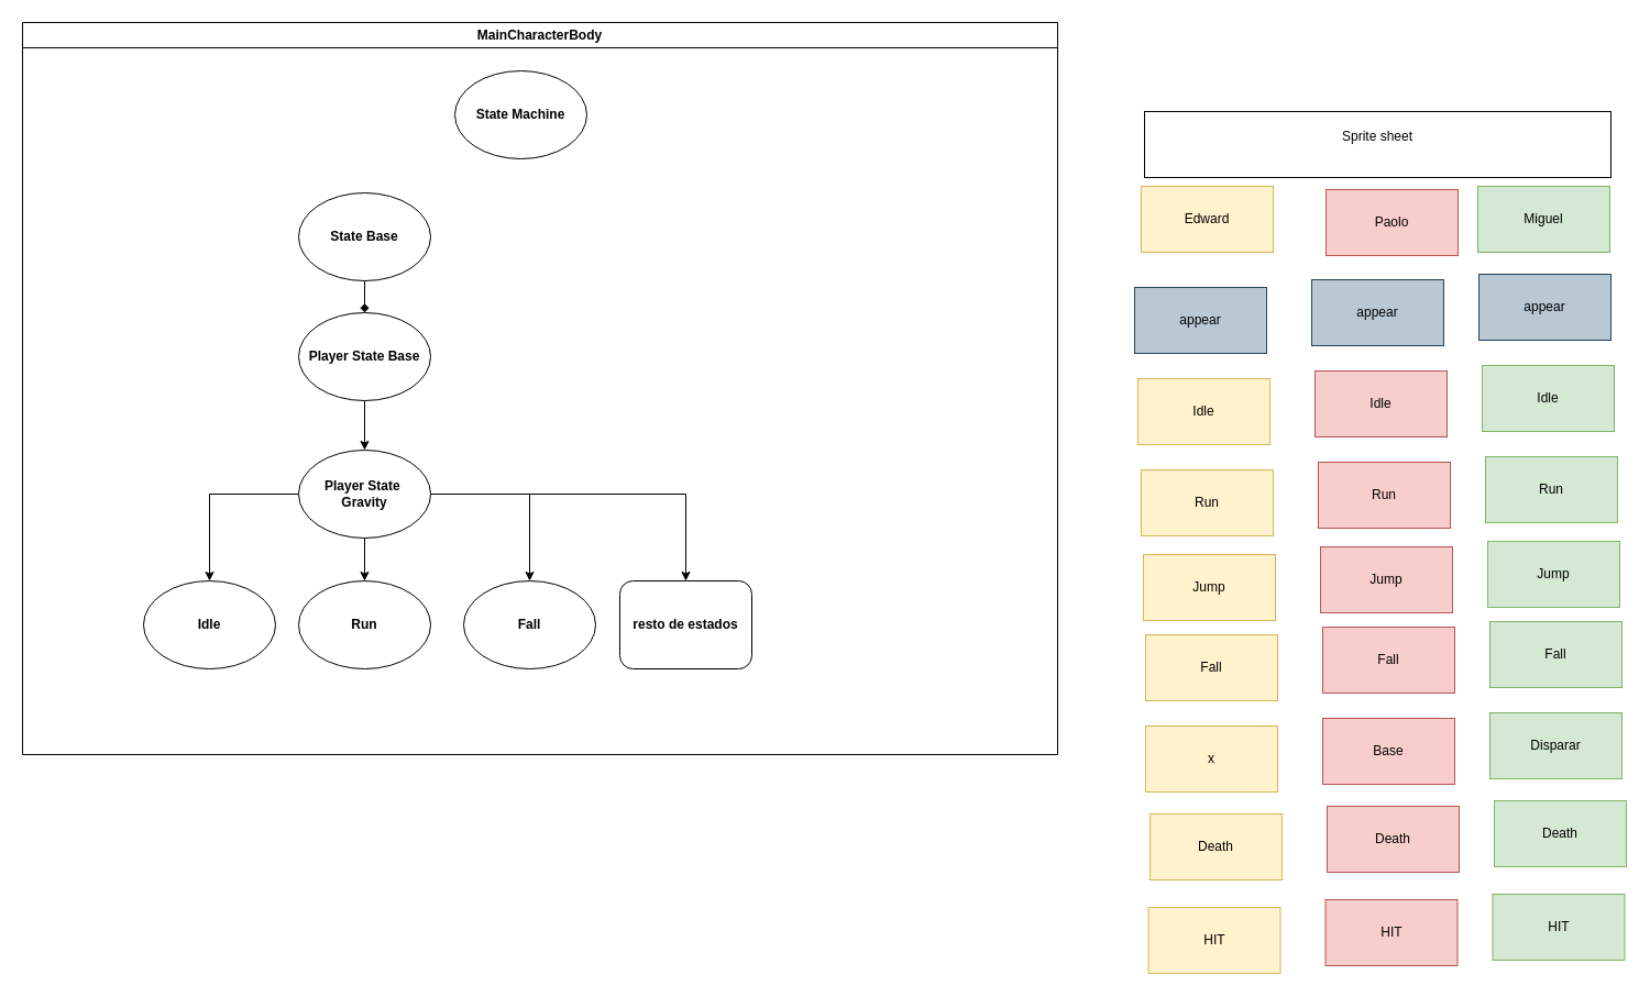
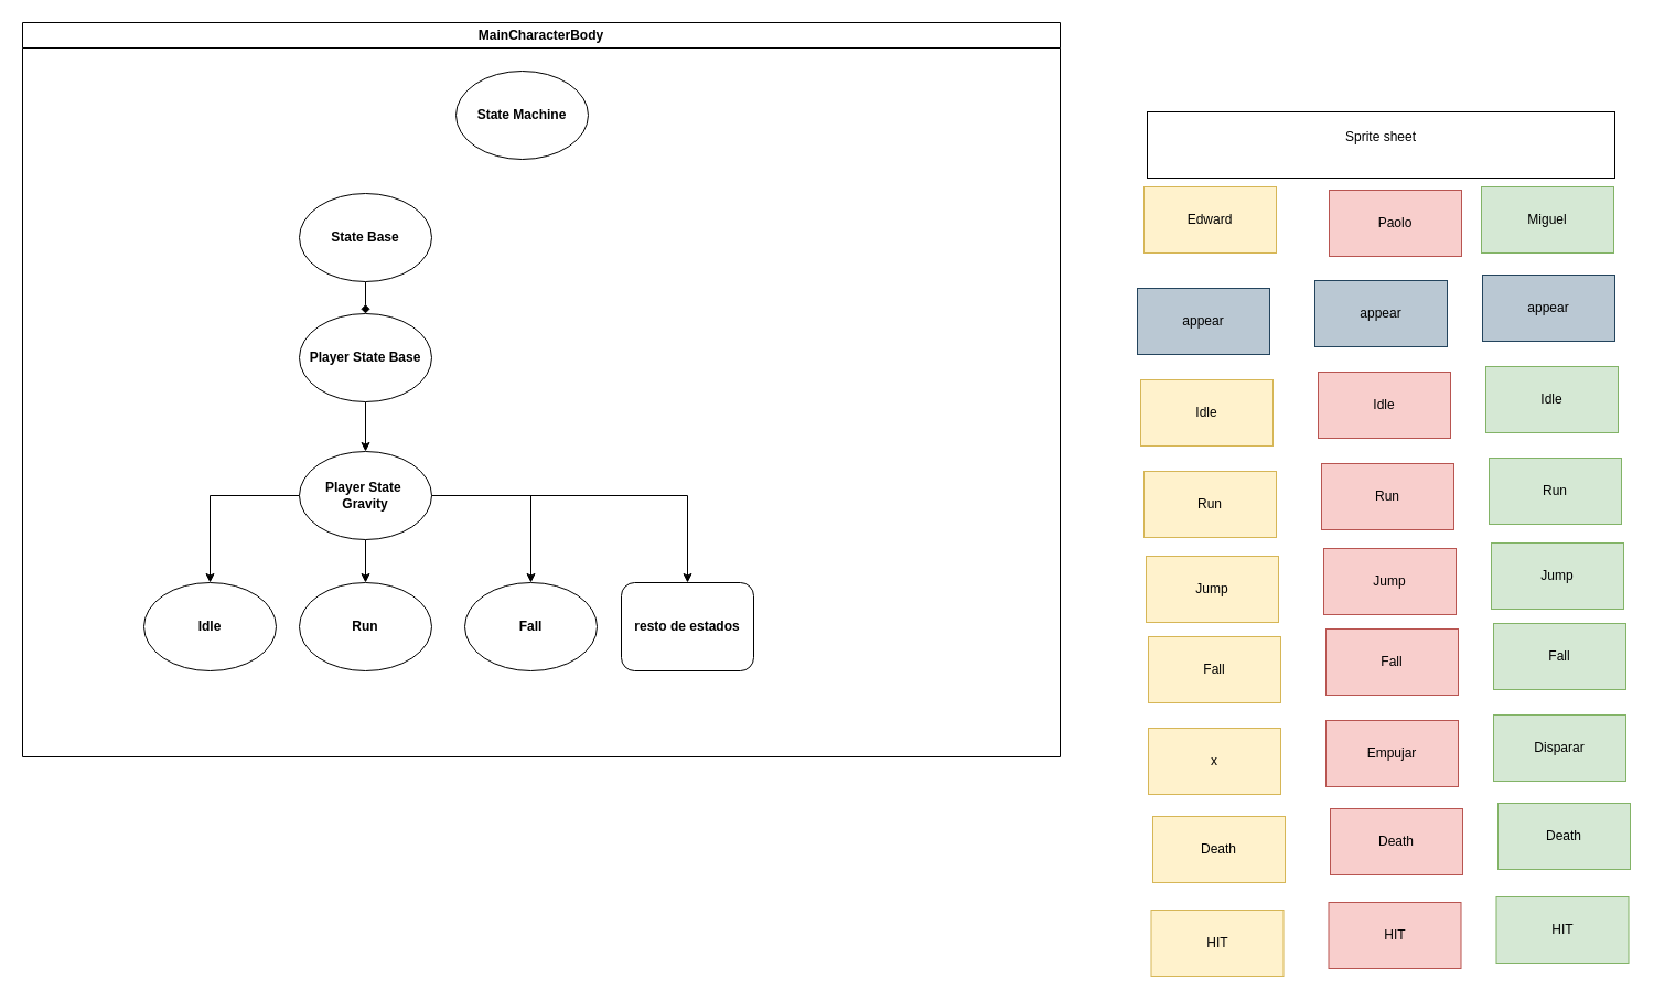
  <mxCell id="0" />
  <mxCell id="1" parent="0" />
  <mxCell id="2" value="MainCharacterBody" style="swimlane;whiteSpace=wrap;html=1;" parent="1" vertex="1"><mxGeometry x="20" y="20" width="941" height="666" as="geometry" /></mxCell>
  <mxCell id="3" style="edgeStyle=orthogonalEdgeStyle;rounded=0;orthogonalLoop=1;jettySize=auto;html=1;" parent="2" source="7" target="11" edge="1"><mxGeometry relative="1" as="geometry" /></mxCell>
  <mxCell id="4" style="edgeStyle=orthogonalEdgeStyle;rounded=0;orthogonalLoop=1;jettySize=auto;html=1;entryX=0.5;entryY=0;entryDx=0;entryDy=0;" parent="2" source="7" target="12" edge="1"><mxGeometry relative="1" as="geometry" /></mxCell>
  <mxCell id="5" style="edgeStyle=orthogonalEdgeStyle;rounded=0;orthogonalLoop=1;jettySize=auto;html=1;entryX=0.5;entryY=0;entryDx=0;entryDy=0;" parent="2" source="7" target="13" edge="1"><mxGeometry relative="1" as="geometry" /></mxCell>
  <mxCell id="6" style="edgeStyle=orthogonalEdgeStyle;rounded=0;orthogonalLoop=1;jettySize=auto;html=1;entryX=0.5;entryY=0;entryDx=0;entryDy=0;" parent="2" source="7" target="16" edge="1"><mxGeometry relative="1" as="geometry" /></mxCell>
  <mxCell id="7" value="&lt;b&gt;Player State&amp;nbsp;&lt;/b&gt;&lt;div&gt;&lt;b&gt;Gravity&lt;/b&gt;&lt;/div&gt;" style="ellipse;whiteSpace=wrap;html=1;" parent="2" vertex="1"><mxGeometry x="251" y="389" width="120" height="80" as="geometry" /></mxCell>
  <mxCell id="8" style="edgeStyle=orthogonalEdgeStyle;rounded=0;orthogonalLoop=1;jettySize=auto;html=1;entryX=0.5;entryY=0;entryDx=0;entryDy=0;endArrow=diamond;" parent="2" source="9" target="15" edge="1"><mxGeometry relative="1" as="geometry" /></mxCell>
  <mxCell id="9" value="&lt;b&gt;State Base&lt;/b&gt;" style="ellipse;whiteSpace=wrap;html=1;" parent="2" vertex="1"><mxGeometry x="251" y="155" width="120" height="80" as="geometry" /></mxCell>
  <mxCell id="10" value="&lt;b&gt;State Machine&lt;/b&gt;" style="ellipse;whiteSpace=wrap;html=1;" parent="2" vertex="1"><mxGeometry x="393" y="44" width="120" height="80" as="geometry" /></mxCell>
  <mxCell id="11" value="&lt;b&gt;Idle&lt;/b&gt;" style="ellipse;whiteSpace=wrap;html=1;" parent="2" vertex="1"><mxGeometry x="110" y="508" width="120" height="80" as="geometry" /></mxCell>
  <mxCell id="12" value="&lt;b&gt;Run&lt;/b&gt;" style="ellipse;whiteSpace=wrap;html=1;" parent="2" vertex="1"><mxGeometry x="251" y="508" width="120" height="80" as="geometry" /></mxCell>
  <mxCell id="13" value="&lt;b&gt;Fall&lt;/b&gt;" style="ellipse;whiteSpace=wrap;html=1;" parent="2" vertex="1"><mxGeometry x="401" y="508" width="120" height="80" as="geometry" /></mxCell>
  <mxCell id="14" style="edgeStyle=orthogonalEdgeStyle;rounded=0;orthogonalLoop=1;jettySize=auto;html=1;entryX=0.5;entryY=0;entryDx=0;entryDy=0;" parent="2" source="15" target="7" edge="1"><mxGeometry relative="1" as="geometry" /></mxCell>
  <mxCell id="15" value="&lt;b&gt;Player State Base&lt;/b&gt;" style="ellipse;whiteSpace=wrap;html=1;" parent="2" vertex="1"><mxGeometry x="251" y="264" width="120" height="80" as="geometry" /></mxCell>
  <mxCell id="16" value="&lt;b&gt;resto de estados&lt;/b&gt;" style="whiteSpace=wrap;html=1;rounded=1;" parent="2" vertex="1"><mxGeometry x="543" y="508" width="120" height="80" as="geometry" /></mxCell>
  <mxCell id="17" value="Sprite sheet&lt;div&gt;&lt;br&gt;&lt;/div&gt;" style="rounded=0;whiteSpace=wrap;html=1;" parent="1" vertex="1"><mxGeometry x="1040" y="101" width="424" height="60" as="geometry" /></mxCell>
  <mxCell id="18" value="Edward" style="rounded=0;whiteSpace=wrap;html=1;fillColor=#fff2cc;strokeColor=#d6b656;" parent="1" vertex="1"><mxGeometry x="1037" y="169" width="120" height="60" as="geometry" /></mxCell>
  <mxCell id="19" value="Paolo" style="rounded=0;whiteSpace=wrap;html=1;fillColor=#f8cecc;strokeColor=#b85450;" parent="1" vertex="1"><mxGeometry x="1205" y="172" width="120" height="60" as="geometry" /></mxCell>
  <mxCell id="20" value="Miguel" style="rounded=0;whiteSpace=wrap;html=1;fillColor=#d5e8d4;strokeColor=#82b366;" parent="1" vertex="1"><mxGeometry x="1343" y="169" width="120" height="60" as="geometry" /></mxCell>
  <mxCell id="21" value="Idle" style="rounded=0;whiteSpace=wrap;html=1;fillColor=#fff2cc;strokeColor=#d6b656;" parent="1" vertex="1"><mxGeometry x="1034" y="344" width="120" height="60" as="geometry" /></mxCell>
  <mxCell id="22" value="Run" style="rounded=0;whiteSpace=wrap;html=1;fillColor=#fff2cc;strokeColor=#d6b656;" parent="1" vertex="1"><mxGeometry x="1037" y="427" width="120" height="60" as="geometry" /></mxCell>
  <mxCell id="23" value="Jump" style="rounded=0;whiteSpace=wrap;html=1;fillColor=#fff2cc;strokeColor=#d6b656;" parent="1" vertex="1"><mxGeometry x="1039" y="504" width="120" height="60" as="geometry" /></mxCell>
  <mxCell id="24" value="Fall" style="rounded=0;whiteSpace=wrap;html=1;fillColor=#fff2cc;strokeColor=#d6b656;" parent="1" vertex="1"><mxGeometry x="1041" y="577" width="120" height="60" as="geometry" /></mxCell>
  <mxCell id="25" value="x" style="rounded=0;whiteSpace=wrap;html=1;fillColor=#fff2cc;strokeColor=#d6b656;" parent="1" vertex="1"><mxGeometry x="1041" y="660" width="120" height="60" as="geometry" /></mxCell>
  <mxCell id="26" value="Death" style="rounded=0;whiteSpace=wrap;html=1;fillColor=#fff2cc;strokeColor=#d6b656;" parent="1" vertex="1"><mxGeometry x="1045" y="740" width="120" height="60" as="geometry" /></mxCell>
  <mxCell id="27" value="appear" style="rounded=0;whiteSpace=wrap;html=1;fillColor=#bac8d3;strokeColor=#23445d;" parent="1" vertex="1"><mxGeometry x="1031" y="261" width="120" height="60" as="geometry" /></mxCell>
  <mxCell id="28" value="Idle" style="rounded=0;whiteSpace=wrap;html=1;fillColor=#f8cecc;strokeColor=#b85450;" parent="1" vertex="1"><mxGeometry x="1195" y="337" width="120" height="60" as="geometry" /></mxCell>
  <mxCell id="29" value="Run" style="rounded=0;whiteSpace=wrap;html=1;fillColor=#f8cecc;strokeColor=#b85450;" parent="1" vertex="1"><mxGeometry x="1198" y="420" width="120" height="60" as="geometry" /></mxCell>
  <mxCell id="30" value="Jump" style="rounded=0;whiteSpace=wrap;html=1;fillColor=#f8cecc;strokeColor=#b85450;" parent="1" vertex="1"><mxGeometry x="1200" y="497" width="120" height="60" as="geometry" /></mxCell>
  <mxCell id="31" value="Fall" style="rounded=0;whiteSpace=wrap;html=1;fillColor=#f8cecc;strokeColor=#b85450;" parent="1" vertex="1"><mxGeometry x="1202" y="570" width="120" height="60" as="geometry" /></mxCell>
- <mxCell id="32" value="Base" style="rounded=0;whiteSpace=wrap;html=1;fillColor=#f8cecc;strokeColor=#b85450;" parent="1" vertex="1"><mxGeometry x="1202" y="653" width="120" height="60" as="geometry" /></mxCell>
+ <mxCell id="32" value="Empujar" style="rounded=0;whiteSpace=wrap;html=1;fillColor=#f8cecc;strokeColor=#b85450;" parent="1" vertex="1"><mxGeometry x="1202" y="653" width="120" height="60" as="geometry" /></mxCell>
  <mxCell id="33" value="Death" style="rounded=0;whiteSpace=wrap;html=1;fillColor=#f8cecc;strokeColor=#b85450;" parent="1" vertex="1"><mxGeometry x="1206" y="733" width="120" height="60" as="geometry" /></mxCell>
  <mxCell id="34" value="appear" style="rounded=0;whiteSpace=wrap;html=1;fillColor=#bac8d3;strokeColor=#23445d;" parent="1" vertex="1"><mxGeometry x="1192" y="254" width="120" height="60" as="geometry" /></mxCell>
  <mxCell id="35" value="Idle" style="rounded=0;whiteSpace=wrap;html=1;fillColor=#d5e8d4;strokeColor=#82b366;" parent="1" vertex="1"><mxGeometry x="1347" y="332" width="120" height="60" as="geometry" /></mxCell>
  <mxCell id="36" value="Run" style="rounded=0;whiteSpace=wrap;html=1;fillColor=#d5e8d4;strokeColor=#82b366;" parent="1" vertex="1"><mxGeometry x="1350" y="415" width="120" height="60" as="geometry" /></mxCell>
  <mxCell id="37" value="Jump" style="rounded=0;whiteSpace=wrap;html=1;fillColor=#d5e8d4;strokeColor=#82b366;" parent="1" vertex="1"><mxGeometry x="1352" y="492" width="120" height="60" as="geometry" /></mxCell>
  <mxCell id="38" value="Fall" style="rounded=0;whiteSpace=wrap;html=1;fillColor=#d5e8d4;strokeColor=#82b366;" parent="1" vertex="1"><mxGeometry x="1354" y="565" width="120" height="60" as="geometry" /></mxCell>
  <mxCell id="39" value="Disparar" style="rounded=0;whiteSpace=wrap;html=1;fillColor=#d5e8d4;strokeColor=#82b366;" parent="1" vertex="1"><mxGeometry x="1354" y="648" width="120" height="60" as="geometry" /></mxCell>
  <mxCell id="40" value="Death" style="rounded=0;whiteSpace=wrap;html=1;fillColor=#d5e8d4;strokeColor=#82b366;" parent="1" vertex="1"><mxGeometry x="1358" y="728" width="120" height="60" as="geometry" /></mxCell>
  <mxCell id="41" value="appear" style="rounded=0;whiteSpace=wrap;html=1;fillColor=#bac8d3;strokeColor=#23445d;" parent="1" vertex="1"><mxGeometry x="1344" y="249" width="120" height="60" as="geometry" /></mxCell>
  <mxCell id="42" value="HIT" style="rounded=0;whiteSpace=wrap;html=1;fillColor=#fff2cc;strokeColor=#d6b656;" vertex="1" parent="1"><mxGeometry x="1043.5" y="825" width="120" height="60" as="geometry" /></mxCell>
  <mxCell id="43" value="HIT" style="rounded=0;whiteSpace=wrap;html=1;fillColor=#f8cecc;strokeColor=#b85450;" vertex="1" parent="1"><mxGeometry x="1204.5" y="818" width="120" height="60" as="geometry" /></mxCell>
  <mxCell id="44" value="HIT" style="rounded=0;whiteSpace=wrap;html=1;fillColor=#d5e8d4;strokeColor=#82b366;" vertex="1" parent="1"><mxGeometry x="1356.5" y="813" width="120" height="60" as="geometry" /></mxCell>
